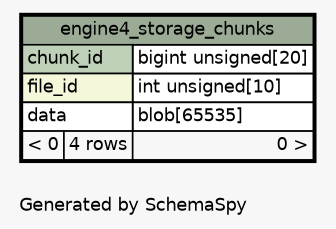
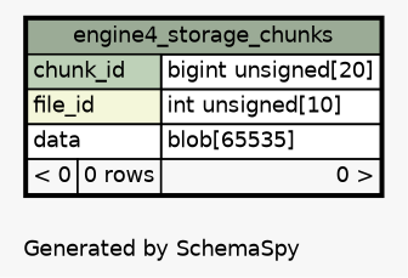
  digraph {
    bgcolor="#f7f7f7"
    fontname=Helvetica
    fontsize=11
    label="\nGenerated by SchemaSpy"
    labeljust=l
    nodesep=0.18
    rankdir=RL
    ranksep=0.46
-   n1 [fontname=Helvetica fontsize=11 label=<     <TABLE BORDER="2" CELLBORDER="1" CELLSPACING="0" BGCOLOR="#ffffff">       <TR><TD COLSPAN="3" BGCOLOR="#9bab96" ALIGN="CENTER">engine4_storage_chunks</TD></TR>       <TR><TD PORT="chunk_id" COLSPAN="2" BGCOLOR="#bed1b8" ALIGN="LEFT">chunk_id</TD><TD PORT="chunk_id.type" ALIGN="LEFT">bigint unsigned[20]</TD></TR>       <TR><TD PORT="file_id" COLSPAN="2" BGCOLOR="#f4f7da" ALIGN="LEFT">file_id</TD><TD PORT="file_id.type" ALIGN="LEFT">int unsigned[10]</TD></TR>       <TR><TD PORT="data" COLSPAN="2" ALIGN="LEFT">data</TD><TD PORT="data.type" ALIGN="LEFT">blob[65535]</TD></TR>       <TR><TD ALIGN="LEFT" BGCOLOR="#f7f7f7">&lt; 0</TD><TD ALIGN="RIGHT" BGCOLOR="#f7f7f7">4 rows</TD><TD ALIGN="RIGHT" BGCOLOR="#f7f7f7">0 &gt;</TD></TR>     </TABLE>> shape=plaintext]
+   n1 [fontname=Helvetica fontsize=11 label=<     <TABLE BORDER="2" CELLBORDER="1" CELLSPACING="0" BGCOLOR="#ffffff">       <TR><TD COLSPAN="3" BGCOLOR="#9bab96" ALIGN="CENTER">engine4_storage_chunks</TD></TR>       <TR><TD PORT="chunk_id" COLSPAN="2" BGCOLOR="#bed1b8" ALIGN="LEFT">chunk_id</TD><TD PORT="chunk_id.type" ALIGN="LEFT">bigint unsigned[20]</TD></TR>       <TR><TD PORT="file_id" COLSPAN="2" BGCOLOR="#f4f7da" ALIGN="LEFT">file_id</TD><TD PORT="file_id.type" ALIGN="LEFT">int unsigned[10]</TD></TR>       <TR><TD PORT="data" COLSPAN="2" ALIGN="LEFT">data</TD><TD PORT="data.type" ALIGN="LEFT">blob[65535]</TD></TR>       <TR><TD ALIGN="LEFT" BGCOLOR="#f7f7f7">&lt; 0</TD><TD ALIGN="RIGHT" BGCOLOR="#f7f7f7">0 rows</TD><TD ALIGN="RIGHT" BGCOLOR="#f7f7f7">0 &gt;</TD></TR>     </TABLE>> shape=plaintext]
  }
